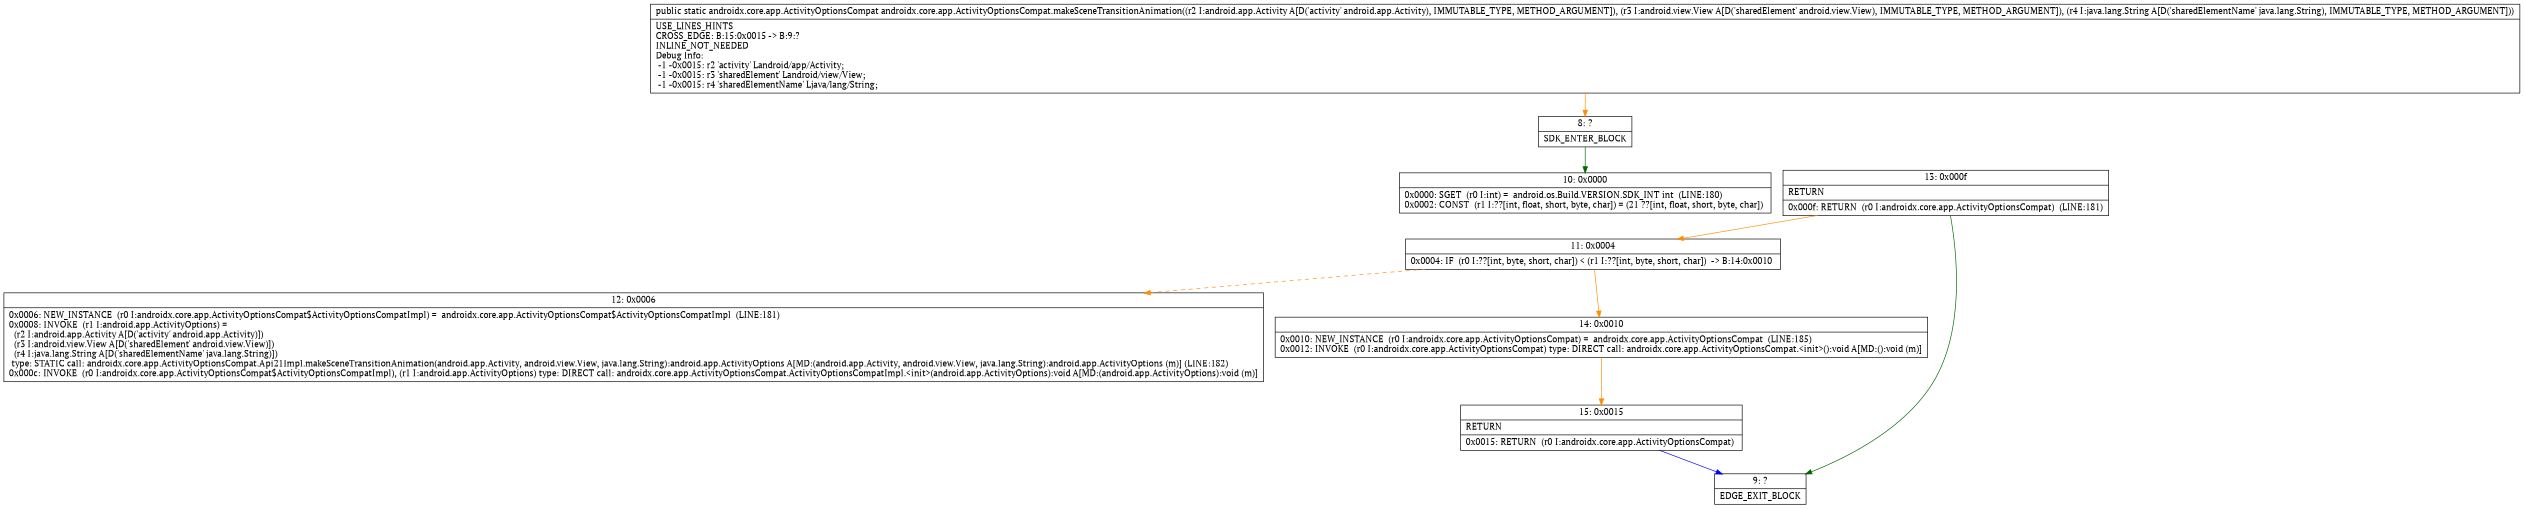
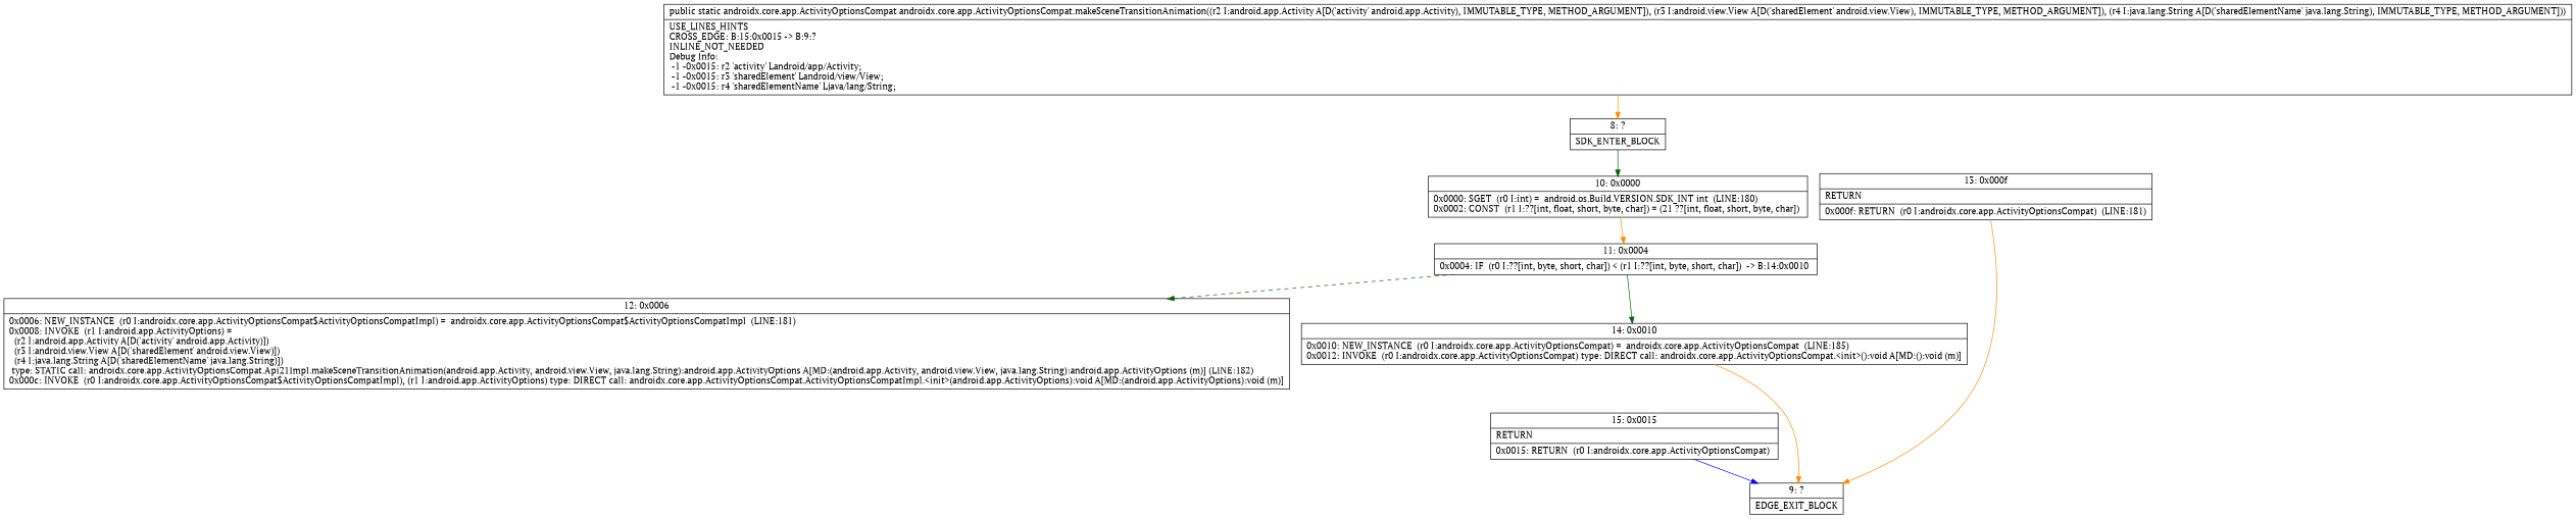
  digraph {
    fontname="PT Serif"
    node [fontname="PT Serif" shape=record]
    edge [color=darkgreen fontname="PT Serif"]
    n1 [label="{8\:\ ?|SDK_ENTER_BLOCK\l}"]
    n2 [label="{10\:\ 0x0000|0x0000: SGET  (r0 I:int) =  android.os.Build.VERSION.SDK_INT int  (LINE:180)\l0x0002: CONST  (r1 I:??[int, float, short, byte, char]) = (21 ??[int, float, short, byte, char]) \l}"]
    n3 [label="{11\:\ 0x0004|0x0004: IF  (r0 I:??[int, byte, short, char]) \< (r1 I:??[int, byte, short, char])  \-\> B:14:0x0010 \l}"]
    n4 [label="{12\:\ 0x0006|0x0006: NEW_INSTANCE  (r0 I:androidx.core.app.ActivityOptionsCompat$ActivityOptionsCompatImpl) =  androidx.core.app.ActivityOptionsCompat$ActivityOptionsCompatImpl  (LINE:181)\l0x0008: INVOKE  (r1 I:android.app.ActivityOptions) = \l  (r2 I:android.app.Activity A[D('activity' android.app.Activity)])\l  (r3 I:android.view.View A[D('sharedElement' android.view.View)])\l  (r4 I:java.lang.String A[D('sharedElementName' java.lang.String)])\l type: STATIC call: androidx.core.app.ActivityOptionsCompat.Api21Impl.makeSceneTransitionAnimation(android.app.Activity, android.view.View, java.lang.String):android.app.ActivityOptions A[MD:(android.app.Activity, android.view.View, java.lang.String):android.app.ActivityOptions (m)] (LINE:182)\l0x000c: INVOKE  (r0 I:androidx.core.app.ActivityOptionsCompat$ActivityOptionsCompatImpl), (r1 I:android.app.ActivityOptions) type: DIRECT call: androidx.core.app.ActivityOptionsCompat.ActivityOptionsCompatImpl.\<init\>(android.app.ActivityOptions):void A[MD:(android.app.ActivityOptions):void (m)]\l}"]
    n5 [label="{14\:\ 0x0010|0x0010: NEW_INSTANCE  (r0 I:androidx.core.app.ActivityOptionsCompat) =  androidx.core.app.ActivityOptionsCompat  (LINE:185)\l0x0012: INVOKE  (r0 I:androidx.core.app.ActivityOptionsCompat) type: DIRECT call: androidx.core.app.ActivityOptionsCompat.\<init\>():void A[MD:():void (m)]\l}"]
    n6 [label="{15\:\ 0x0015|RETURN\l|0x0015: RETURN  (r0 I:androidx.core.app.ActivityOptionsCompat) \l}"]
    n7 [label="{13\:\ 0x000f|RETURN\l|0x000f: RETURN  (r0 I:androidx.core.app.ActivityOptionsCompat)  (LINE:181)\l}"]
    n8 [label="{9\:\ ?|EDGE_EXIT_BLOCK\l}"]
    n9 [label="{public static androidx.core.app.ActivityOptionsCompat androidx.core.app.ActivityOptionsCompat.makeSceneTransitionAnimation((r2 I:android.app.Activity A[D('activity' android.app.Activity), IMMUTABLE_TYPE, METHOD_ARGUMENT]), (r3 I:android.view.View A[D('sharedElement' android.view.View), IMMUTABLE_TYPE, METHOD_ARGUMENT]), (r4 I:java.lang.String A[D('sharedElementName' java.lang.String), IMMUTABLE_TYPE, METHOD_ARGUMENT]))  | USE_LINES_HINTS\lCROSS_EDGE: B:15:0x0015 \-\> B:9:?\lINLINE_NOT_NEEDED\lDebug Info:\l  \-1 \-0x0015: r2 'activity' Landroid\/app\/Activity;\l  \-1 \-0x0015: r3 'sharedElement' Landroid\/view\/View;\l  \-1 \-0x0015: r4 'sharedElementName' Ljava\/lang\/String;\l}"]
    n1 -> n2
-   n7 -> n3 [color=darkorange]
-   n3 -> n4 [color=darkorange style=dashed]
-   n3 -> n5 [color=darkorange]
-   n5 -> n6 [color=darkorange]
+   n2 -> n3 [color=darkorange]
+   n3 -> n4 [style=dashed]
+   n3 -> n5
+   n5 -> n8 [color=darkorange]
    n6 -> n8 [color=blue]
-   n7 -> n8
+   n7 -> n8 [color=darkorange]
    n9 -> n1 [color=darkorange]
  }
